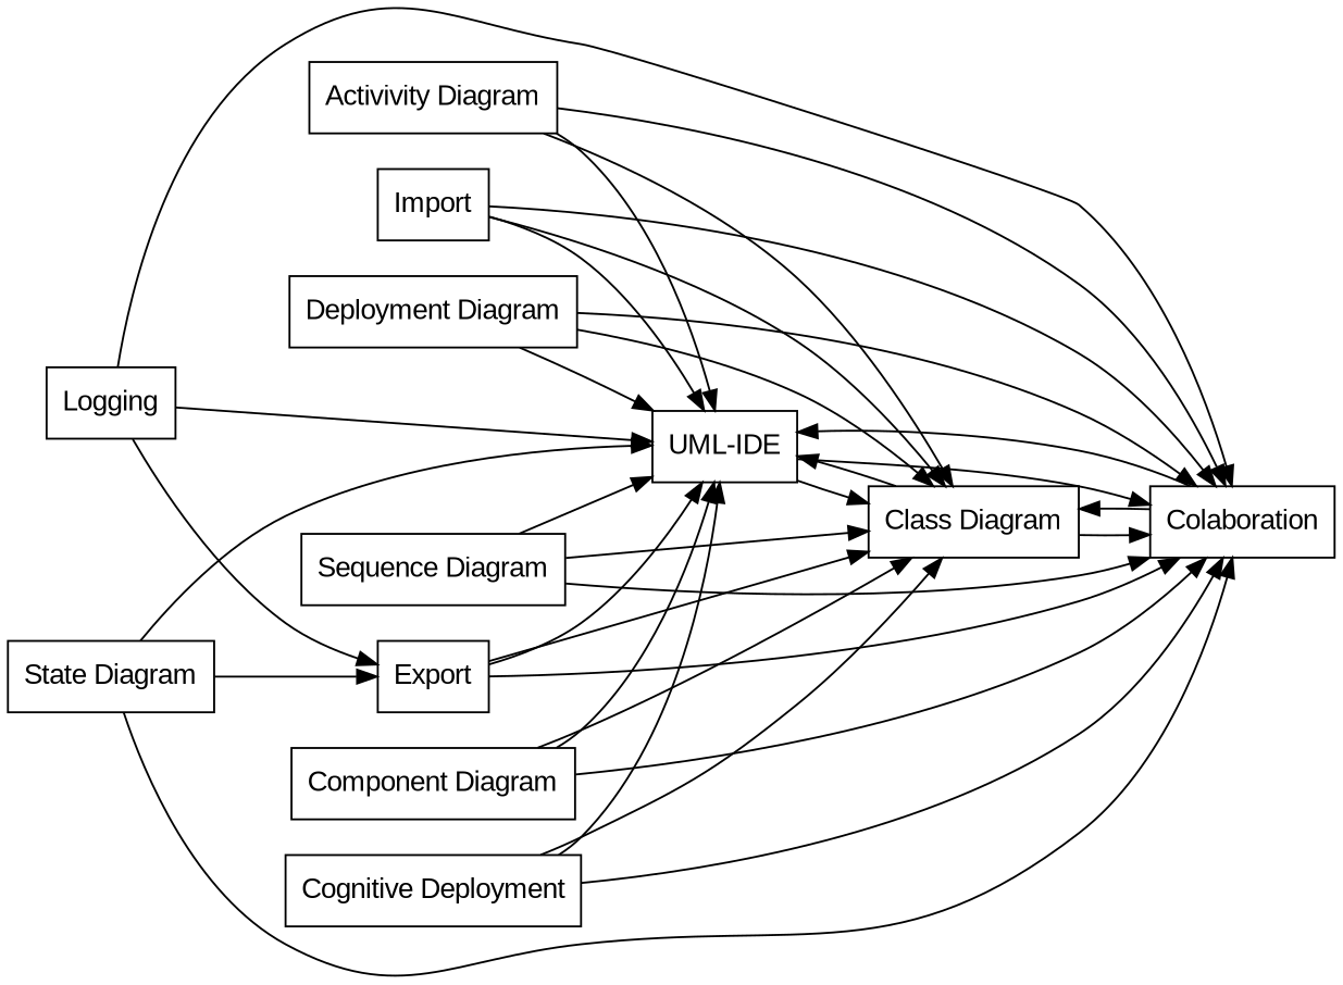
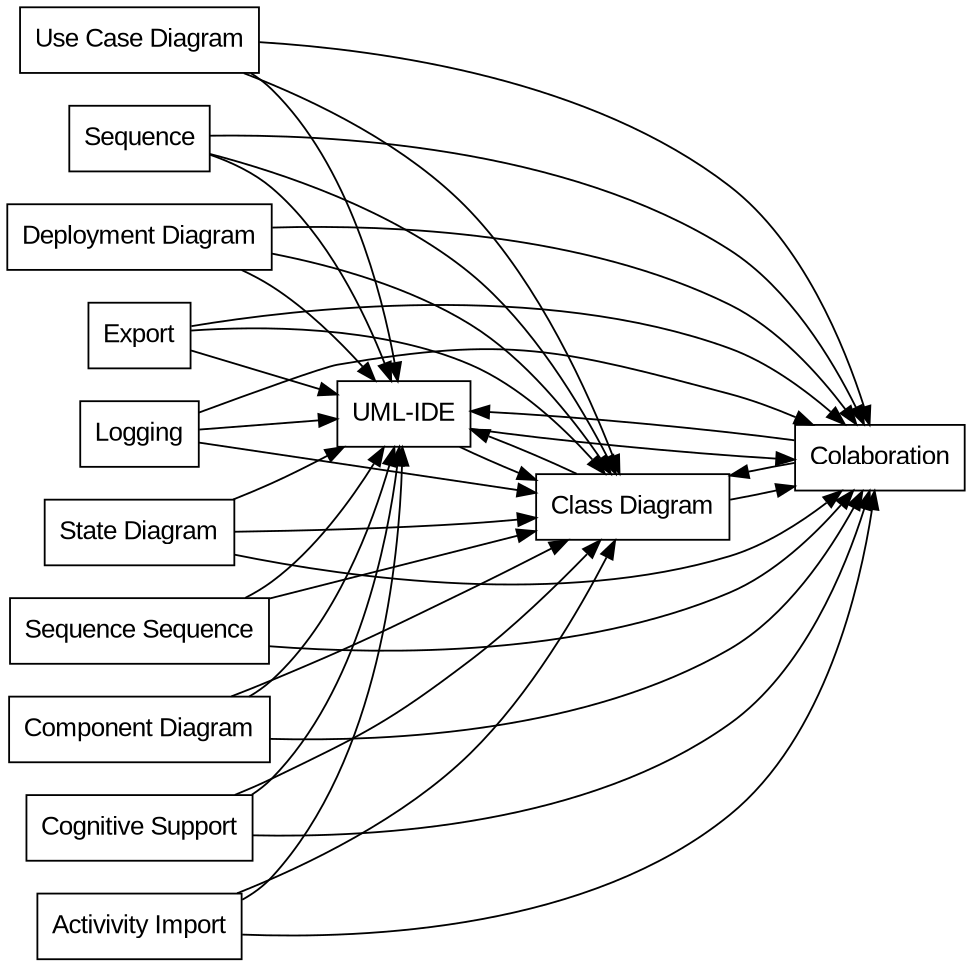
  digraph {
    fontname="Liberation Sans"
    rankdir=LR
    node [fontname="Liberation Sans" shape=box]
    edge [arrowhead=normal fontname="Liberation Sans"]
+   n1 [label="Use Case Diagram"]
    n2 [label="UML-IDE"]
    n3 [label="Class Diagram"]
    n4 [label=Colaboration]
-   n5 [label=Import]
+   n5 [label=Sequence]
    n6 [label="Deployment Diagram"]
    n7 [label=Export]
    n8 [label=Logging]
-   n9 [label="Activivity Diagram"]
+   n9 [label="Activivity Import"]
    n10 [label="State Diagram"]
-   n11 [label="Sequence Diagram"]
+   n11 [label="Sequence Sequence"]
    n12 [label="Component Diagram"]
-   n13 [label="Cognitive Deployment"]
+   n13 [label="Cognitive Support"]
+   n1 -> n2
+   n1 -> n3
+   n1 -> n4
    n2 -> n3
    n2 -> n4
    n3 -> n2
    n3 -> n4
    n4 -> n2
    n4 -> n3
    n5 -> n2
    n5 -> n3
    n5 -> n4
    n6 -> n2
    n6 -> n3
    n6 -> n4
    n7 -> n2
    n7 -> n3
    n7 -> n4
    n8 -> n2
-   n8 -> n7
+   n8 -> n3
    n8 -> n4
    n9 -> n2
    n9 -> n3
    n9 -> n4
    n10 -> n2
-   n10 -> n7
+   n10 -> n3
    n10 -> n4
    n11 -> n2
    n11 -> n3
    n11 -> n4
    n12 -> n2
    n12 -> n3
    n12 -> n4
    n13 -> n2
    n13 -> n3
    n13 -> n4
  }
